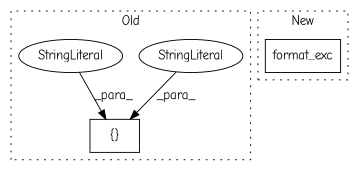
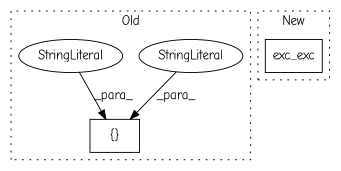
  digraph {
    fontname="Comic Neue"
    node [a=45 shape=box fontname="Comic Neue"]
    edge [fontname="Comic Neue"]
    n1 [a=4 l="1,1" label="{}" s="6086,6108"]
    n2 [l=5 label=StringLiteral s=6087 shape=ellipse]
    n3 [l=8 label=StringLiteral s=6100 shape=ellipse]
-   n4 [a=32 l=12 label=format_exc s=5934]
+   n4 [a=32 l=12 label=exc_exc s=5934]
    subgraph cluster_1 {
      label=Old
      style=dotted
      n1
      n2
      n3
    }
    subgraph cluster_2 {
      label=New
      style=dotted
      n4
    }
    n2 -> n1 [label=_para_]
    n3 -> n1 [label=_para_]
  }
